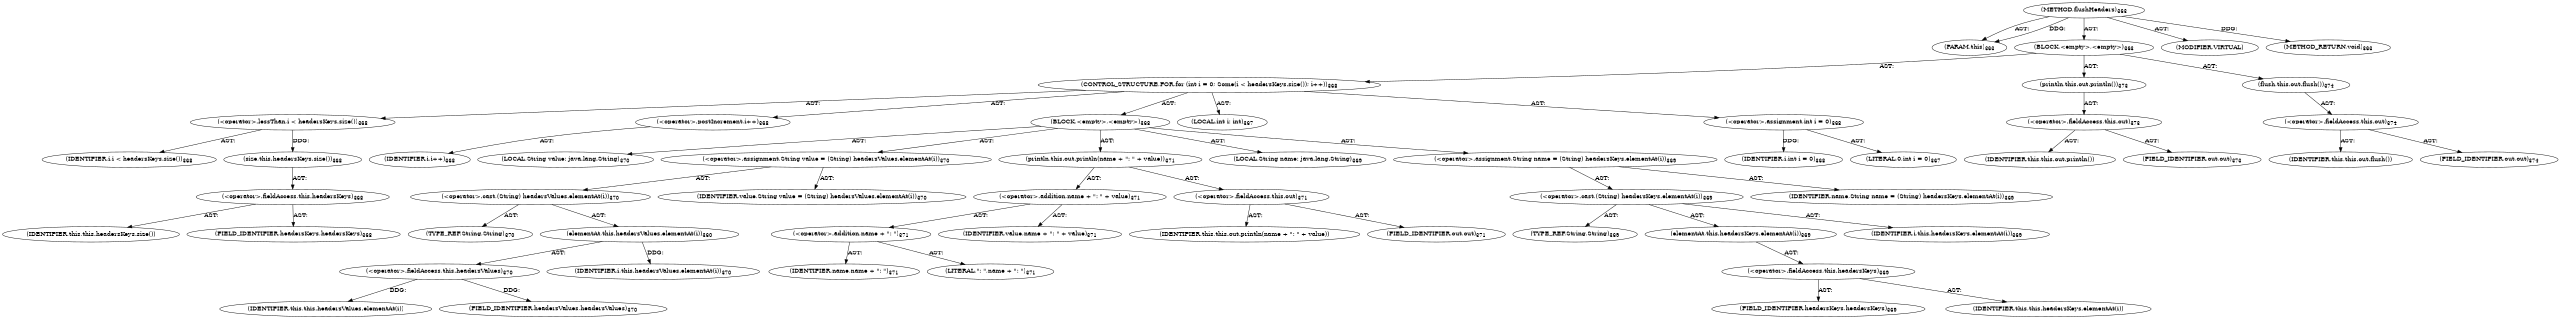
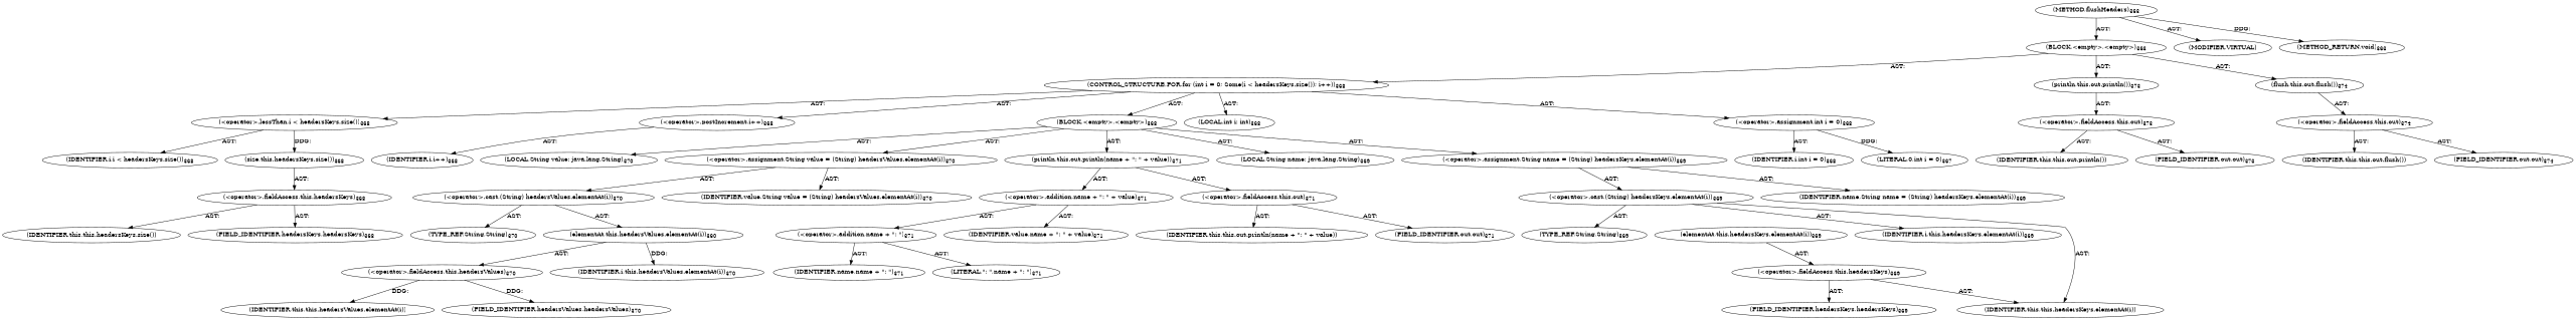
  digraph {
    n1 [label=<(METHOD,flushHeaders)<SUB>363</SUB>>]
-   n2 [label=<(PARAM,this)<SUB>363</SUB>>]
    n3 [label=<(BLOCK,&lt;empty&gt;,&lt;empty&gt;)<SUB>363</SUB>>]
    n4 [label=<(MODIFIER,VIRTUAL)>]
    n5 [label=<(METHOD_RETURN,void)<SUB>363</SUB>>]
    n6 [label=<(CONTROL_STRUCTURE,FOR,for (int i = 0; Some(i &lt; headersKeys.size()); i++))<SUB>368</SUB>>]
    n7 [label=<(println,this.out.println())<SUB>373</SUB>>]
    n8 [label=<(flush,this.out.flush())<SUB>374</SUB>>]
-   n9 [label=<(LOCAL,int i: int)<SUB>367</SUB>>]
+   n9 [label=<(LOCAL,int i: int)<SUB>368</SUB>>]
    n10 [label=<(&lt;operator&gt;.assignment,int i = 0)<SUB>368</SUB>>]
    n11 [label=<(&lt;operator&gt;.lessThan,i &lt; headersKeys.size())<SUB>368</SUB>>]
    n12 [label=<(&lt;operator&gt;.postIncrement,i++)<SUB>368</SUB>>]
    n13 [label=<(BLOCK,&lt;empty&gt;,&lt;empty&gt;)<SUB>368</SUB>>]
    n14 [label=<(&lt;operator&gt;.fieldAccess,this.out)<SUB>373</SUB>>]
    n15 [label=<(&lt;operator&gt;.fieldAccess,this.out)<SUB>374</SUB>>]
    n16 [label=<(IDENTIFIER,i,int i = 0)<SUB>368</SUB>>]
    n17 [label=<(LITERAL,0,int i = 0)<SUB>367</SUB>>]
    n18 [label=<(IDENTIFIER,i,i &lt; headersKeys.size())<SUB>368</SUB>>]
    n19 [label=<(size,this.headersKeys.size())<SUB>368</SUB>>]
    n20 [label=<(IDENTIFIER,i,i++)<SUB>368</SUB>>]
    n21 [label=<(LOCAL,String name: java.lang.String)<SUB>369</SUB>>]
    n22 [label=<(&lt;operator&gt;.assignment,String name = (String) headersKeys.elementAt(i))<SUB>369</SUB>>]
    n23 [label=<(LOCAL,String value: java.lang.String)<SUB>370</SUB>>]
    n24 [label=<(&lt;operator&gt;.assignment,String value = (String) headersValues.elementAt(i))<SUB>370</SUB>>]
    n25 [label=<(println,this.out.println(name + &quot;: &quot; + value))<SUB>371</SUB>>]
    n26 [label=<(&lt;operator&gt;.fieldAccess,this.headersKeys)<SUB>368</SUB>>]
    n27 [label=<(IDENTIFIER,this,this.headersKeys.size())>]
    n28 [label=<(FIELD_IDENTIFIER,headersKeys,headersKeys)<SUB>368</SUB>>]
    n29 [label=<(IDENTIFIER,name,String name = (String) headersKeys.elementAt(i))<SUB>369</SUB>>]
    n30 [label=<(&lt;operator&gt;.cast,(String) headersKeys.elementAt(i))<SUB>369</SUB>>]
    n31 [label=<(IDENTIFIER,value,String value = (String) headersValues.elementAt(i))<SUB>370</SUB>>]
    n32 [label=<(&lt;operator&gt;.cast,(String) headersValues.elementAt(i))<SUB>370</SUB>>]
    n33 [label=<(&lt;operator&gt;.fieldAccess,this.out)<SUB>371</SUB>>]
    n34 [label=<(&lt;operator&gt;.addition,name + &quot;: &quot; + value)<SUB>371</SUB>>]
    n35 [label=<(TYPE_REF,String,String)<SUB>369</SUB>>]
    n36 [label=<(elementAt,this.headersKeys.elementAt(i))<SUB>369</SUB>>]
    n37 [label=<(IDENTIFIER,i,this.headersKeys.elementAt(i))<SUB>369</SUB>>]
    n38 [label=<(&lt;operator&gt;.fieldAccess,this.headersKeys)<SUB>369</SUB>>]
    n39 [label=<(IDENTIFIER,this,this.headersKeys.elementAt(i))>]
    n40 [label=<(FIELD_IDENTIFIER,headersKeys,headersKeys)<SUB>369</SUB>>]
    n41 [label=<(TYPE_REF,String,String)<SUB>370</SUB>>]
    n42 [label=<(elementAt,this.headersValues.elementAt(i))<SUB>360</SUB>>]
    n43 [label=<(&lt;operator&gt;.fieldAccess,this.headersValues)<SUB>370</SUB>>]
    n44 [label=<(IDENTIFIER,i,this.headersValues.elementAt(i))<SUB>370</SUB>>]
    n45 [label=<(IDENTIFIER,this,this.headersValues.elementAt(i))>]
    n46 [label=<(FIELD_IDENTIFIER,headersValues,headersValues)<SUB>370</SUB>>]
    n47 [label=<(IDENTIFIER,this,this.out.println(name + &quot;: &quot; + value))>]
    n48 [label=<(FIELD_IDENTIFIER,out,out)<SUB>371</SUB>>]
    n49 [label=<(&lt;operator&gt;.addition,name + &quot;: &quot;)<SUB>371</SUB>>]
    n50 [label=<(IDENTIFIER,value,name + &quot;: &quot; + value)<SUB>371</SUB>>]
    n51 [label=<(IDENTIFIER,name,name + &quot;: &quot;)<SUB>371</SUB>>]
    n52 [label=<(LITERAL,&quot;: &quot;,name + &quot;: &quot;)<SUB>371</SUB>>]
    n53 [label=<(IDENTIFIER,this,this.out.println())>]
    n54 [label=<(FIELD_IDENTIFIER,out,out)<SUB>373</SUB>>]
    n55 [label=<(IDENTIFIER,this,this.out.flush())>]
    n56 [label=<(FIELD_IDENTIFIER,out,out)<SUB>374</SUB>>]
-   n1 -> n2 [label="AST: "]
-   n1 -> n2 [label="DDG: "]
    n1 -> n3 [label="AST: "]
    n1 -> n4 [label="AST: "]
    n1 -> n5 [label="DDG: "]
    n3 -> n6 [label="AST: "]
    n3 -> n7 [label="AST: "]
    n3 -> n8 [label="AST: "]
    n6 -> n9 [label="AST: "]
    n6 -> n10 [label="AST: "]
    n6 -> n11 [label="AST: "]
    n6 -> n12 [label="AST: "]
    n6 -> n13 [label="AST: "]
    n7 -> n14 [label="AST: "]
    n8 -> n15 [label="AST: "]
-   n10 -> n16 [label="DDG: "]
-   n10 -> n17 [label="AST: "]
+   n10 -> n16 [label="AST: "]
+   n10 -> n17 [label="DDG: "]
    n11 -> n18 [label="AST: "]
    n11 -> n19 [label="DDG: "]
    n12 -> n20 [label="AST: "]
    n13 -> n21 [label="AST: "]
    n13 -> n22 [label="AST: "]
    n13 -> n23 [label="AST: "]
    n13 -> n24 [label="AST: "]
    n13 -> n25 [label="AST: "]
    n14 -> n53 [label="AST: "]
    n14 -> n54 [label="AST: "]
    n15 -> n55 [label="AST: "]
    n15 -> n56 [label="AST: "]
    n19 -> n26 [label="AST: "]
    n22 -> n29 [label="AST: "]
    n22 -> n30 [label="AST: "]
    n24 -> n31 [label="AST: "]
    n24 -> n32 [label="AST: "]
    n25 -> n33 [label="AST: "]
    n25 -> n34 [label="AST: "]
    n26 -> n27 [label="AST: "]
    n26 -> n28 [label="AST: "]
    n30 -> n35 [label="AST: "]
-   n30 -> n36 [label="AST: "]
+   n30 -> n39 [label="AST: "]
    n30 -> n37 [label="AST: "]
    n32 -> n41 [label="AST: "]
    n32 -> n42 [label="AST: "]
    n33 -> n47 [label="AST: "]
    n33 -> n48 [label="AST: "]
    n34 -> n49 [label="AST: "]
    n34 -> n50 [label="AST: "]
    n36 -> n38 [label="AST: "]
    n38 -> n39 [label="AST: "]
    n38 -> n40 [label="AST: "]
    n42 -> n43 [label="AST: "]
    n42 -> n44 [label="DDG: "]
    n43 -> n45 [label="DDG: "]
    n43 -> n46 [label="DDG: "]
    n49 -> n51 [label="AST: "]
    n49 -> n52 [label="AST: "]
  }
